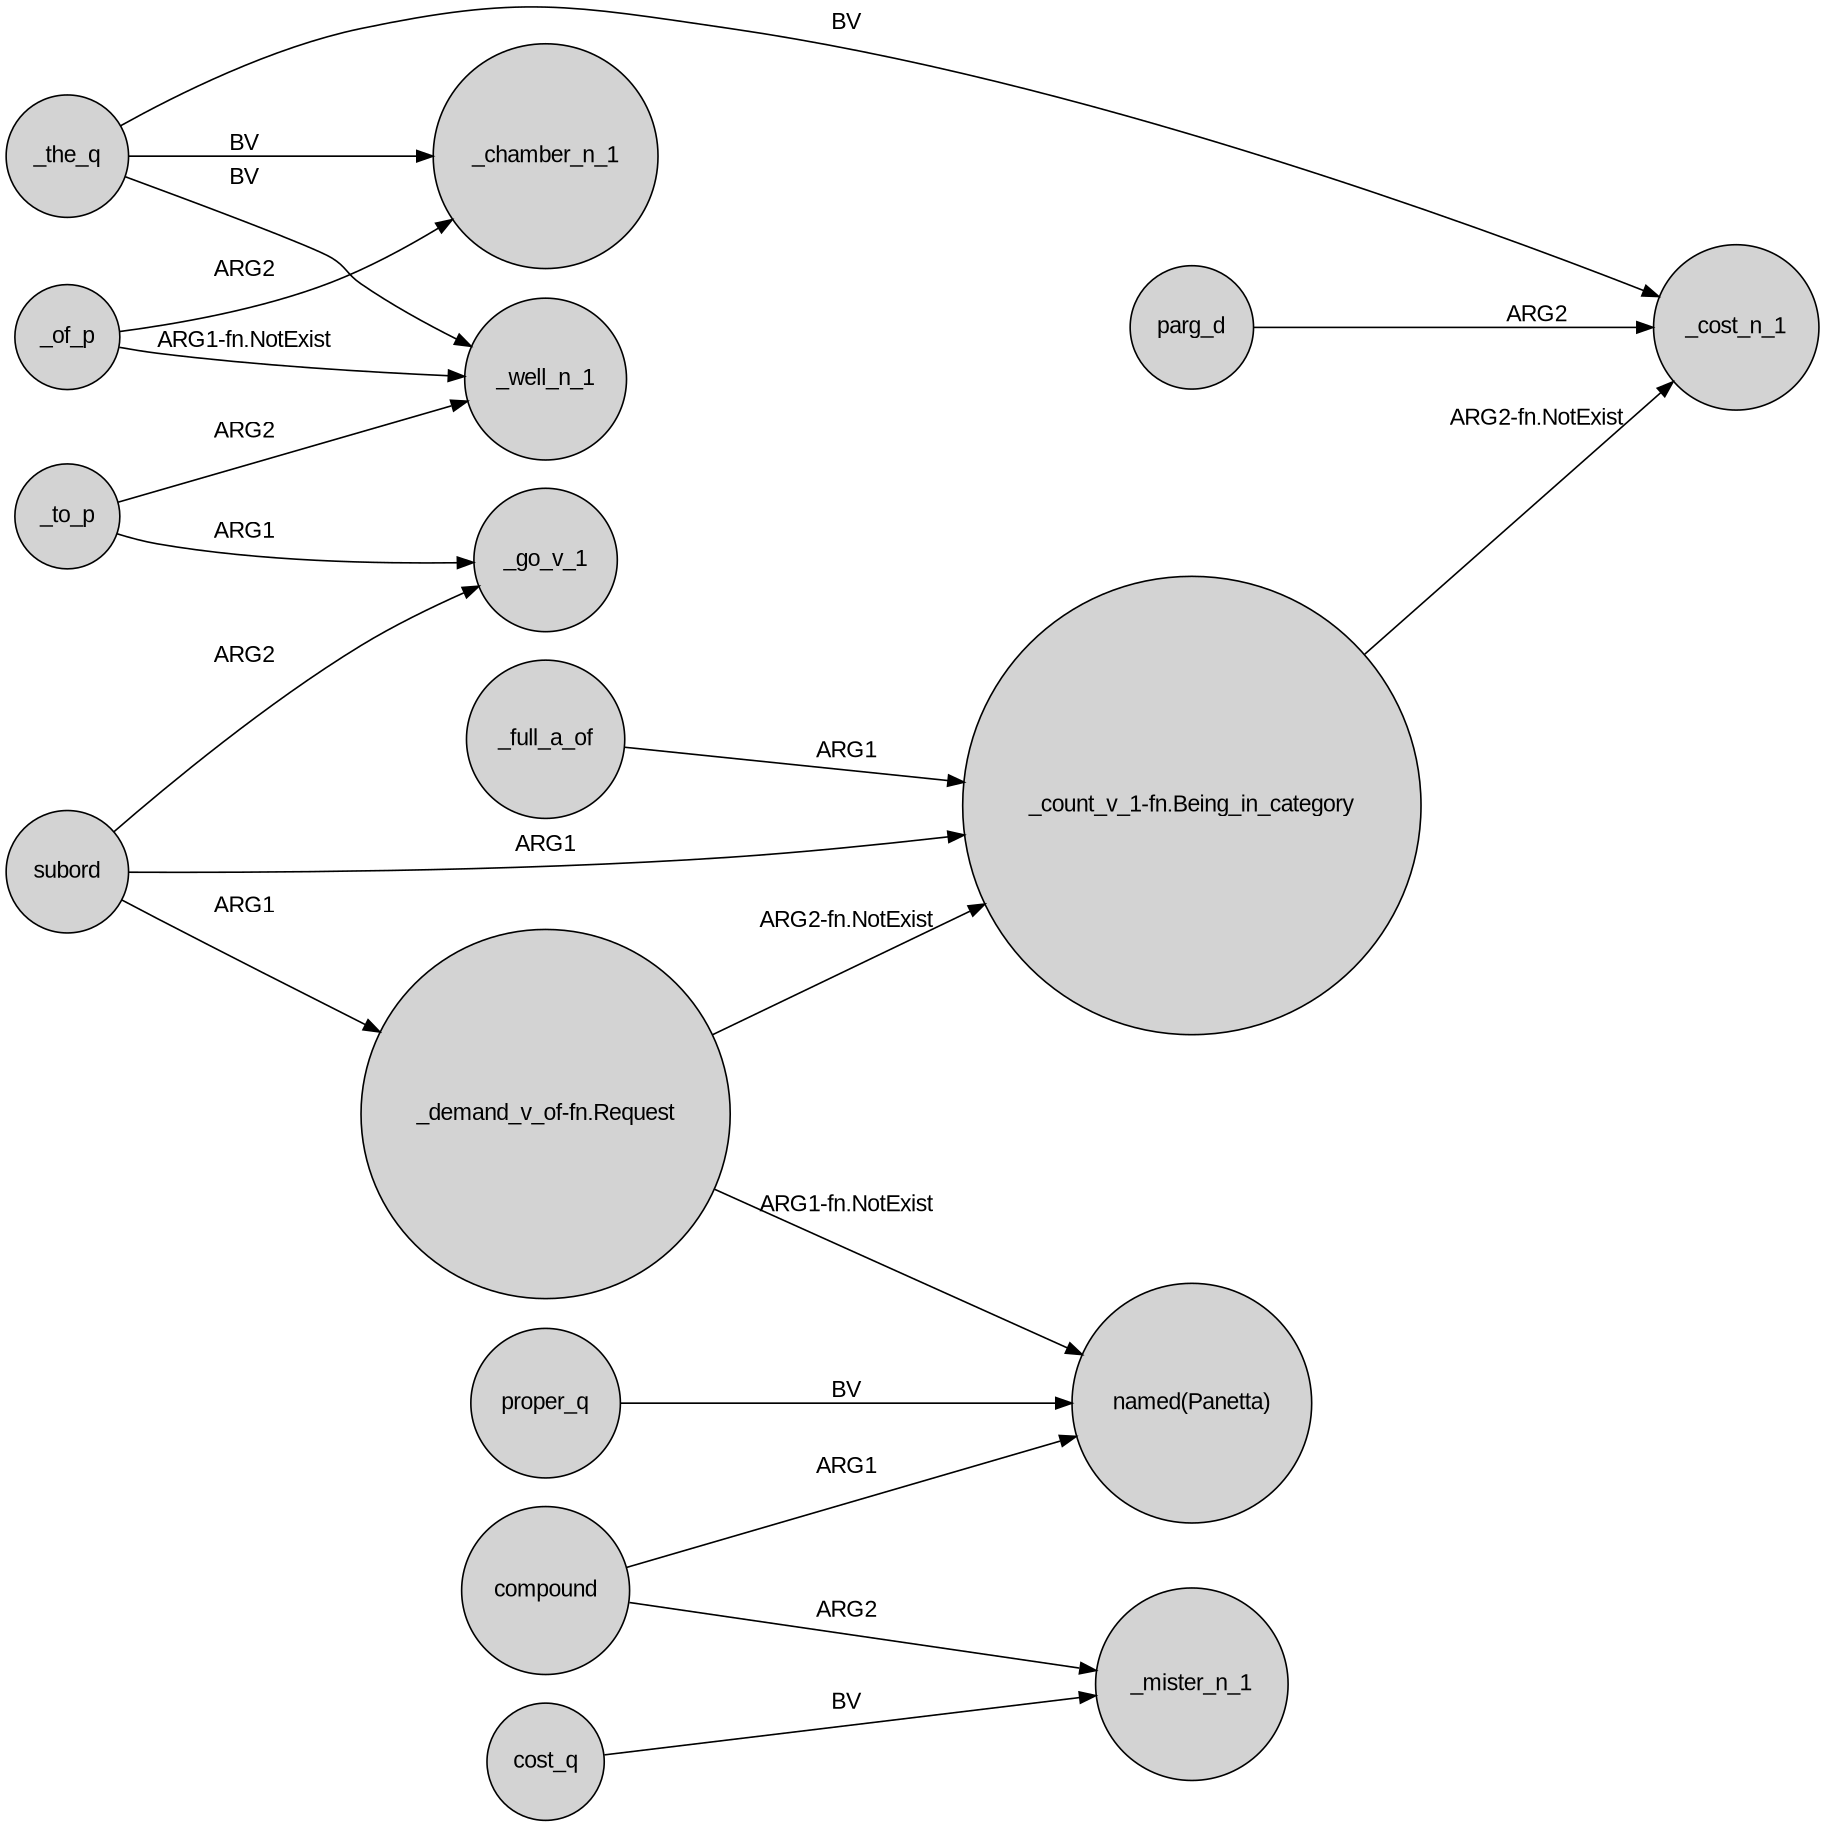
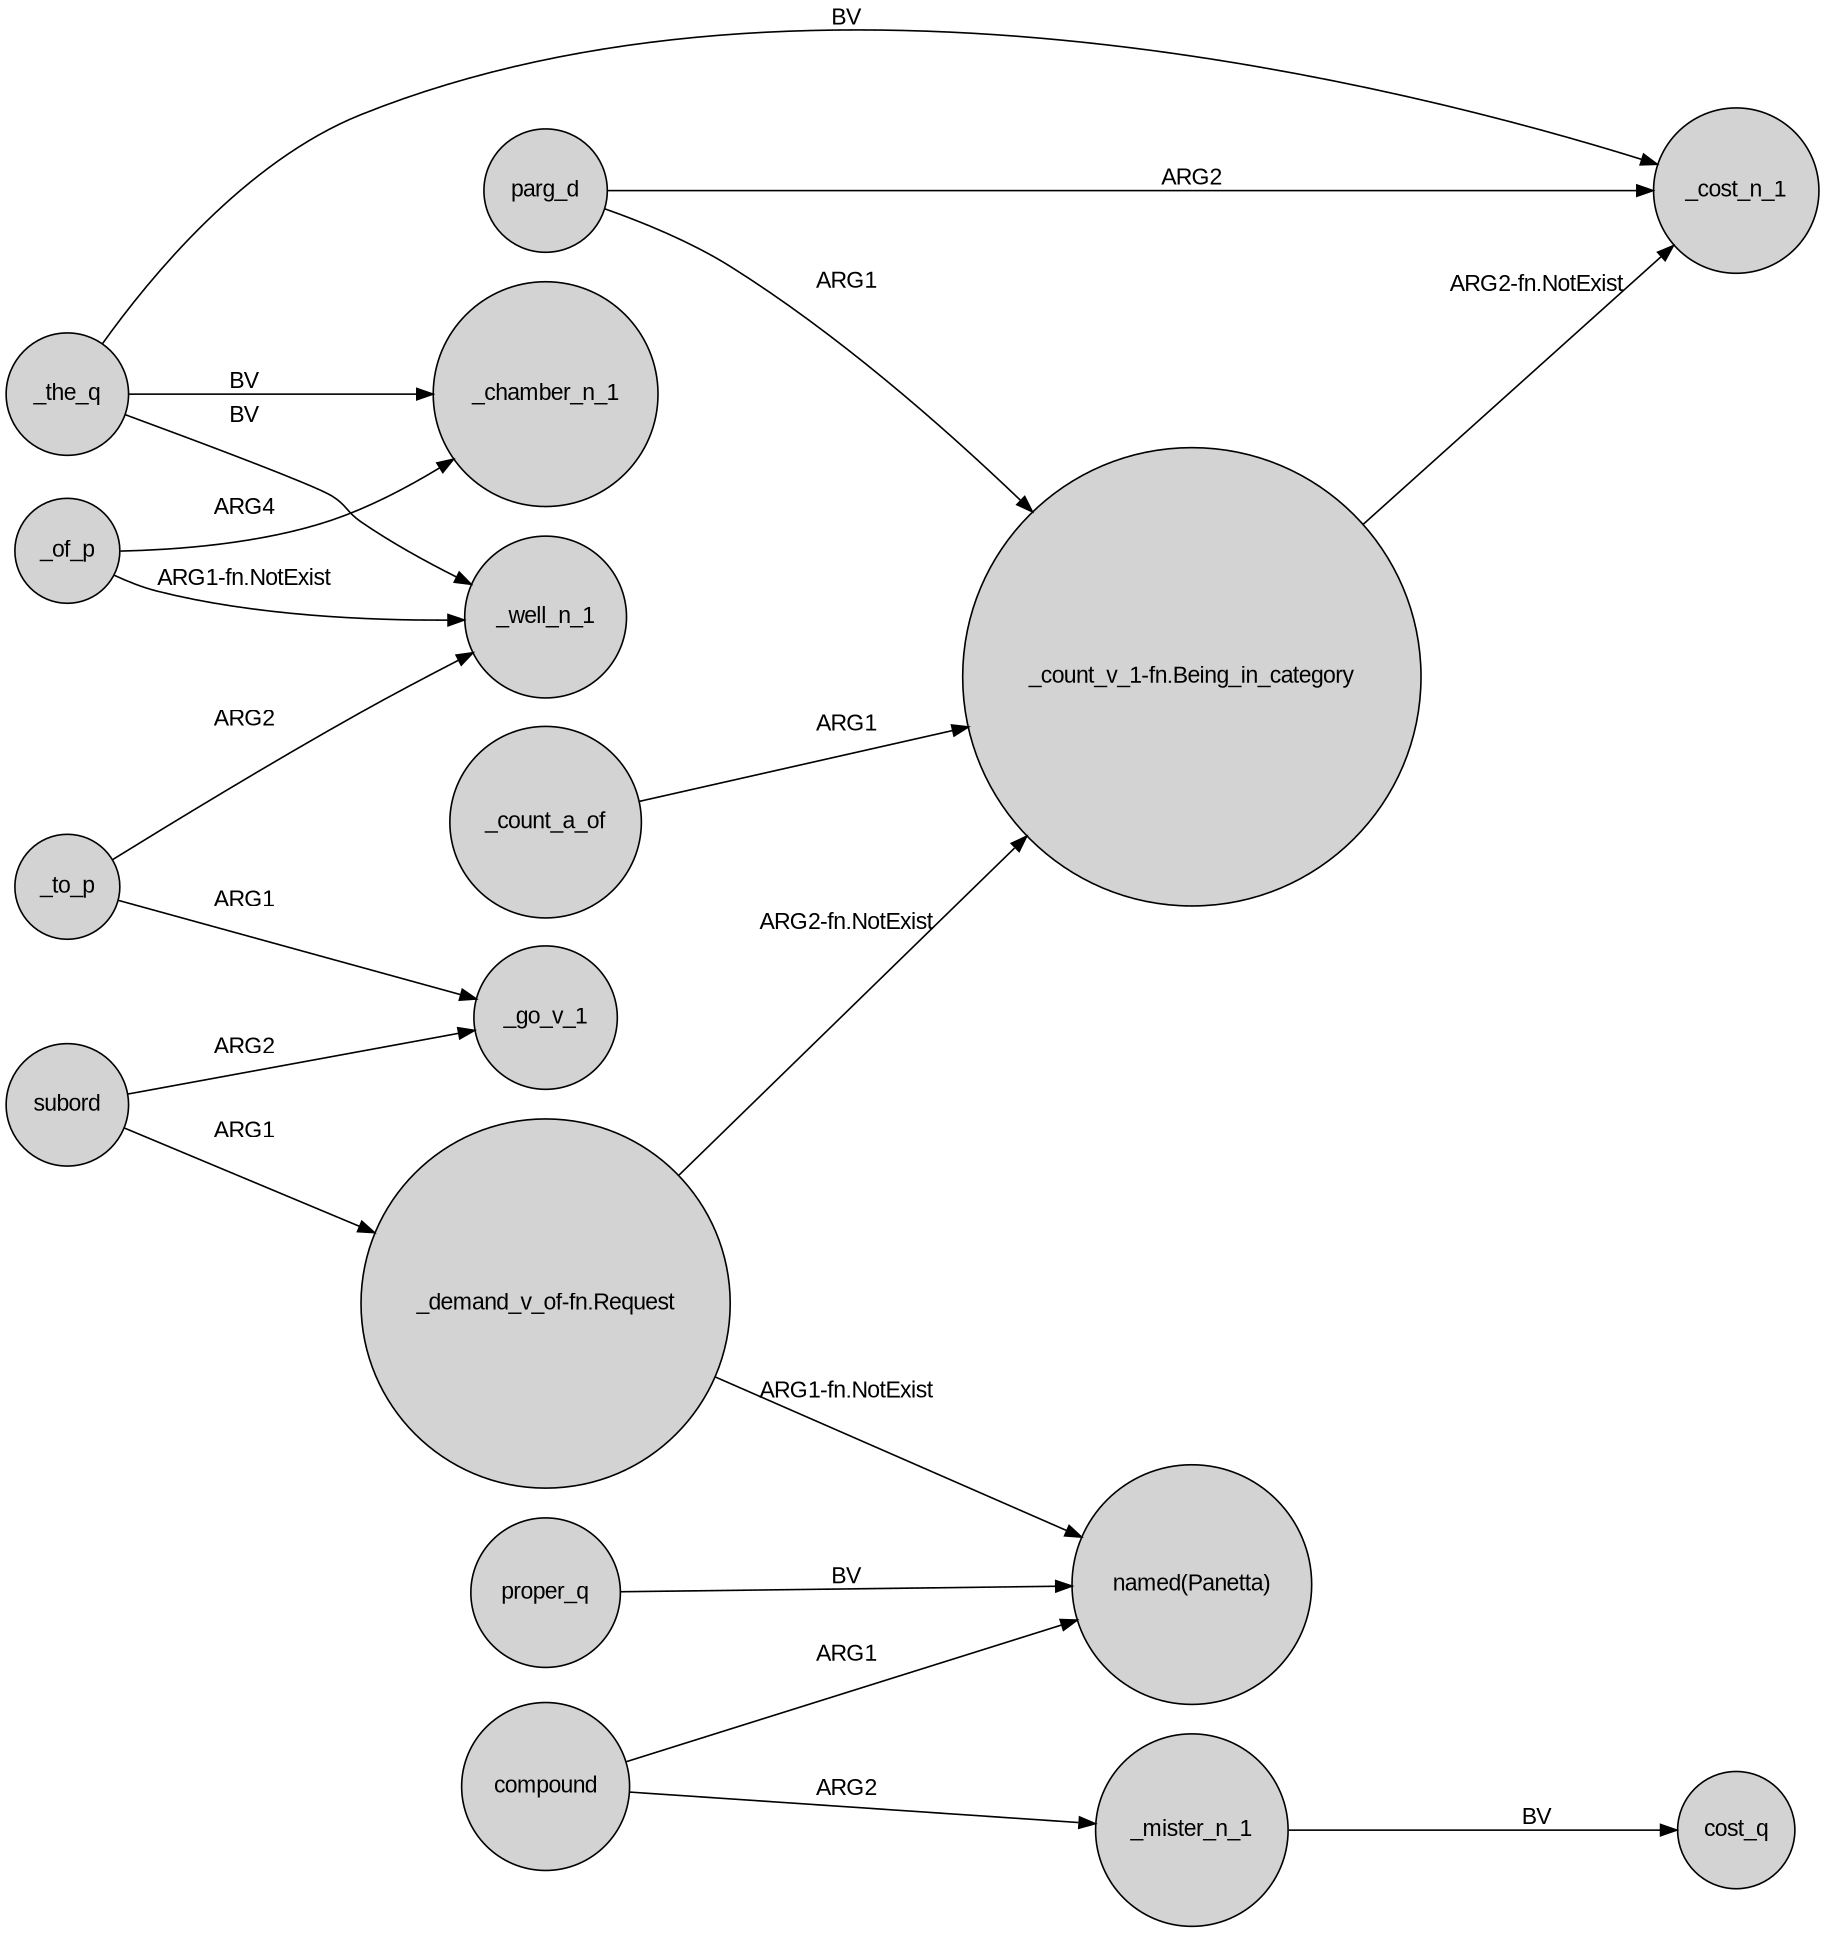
  digraph {
    fontname="Liberation Sans"
    rankdir=LR
    node [fontname="Liberation Sans" shape=circle style=filled]
    edge [fontname="Liberation Sans"]
    _of_p
    _chamber_n_1
    _well_n_1
    subord
    "_demand_v_of-fn.Request"
    _go_v_1
    "_count_v_1-fn.Being_in_category"
    "named(Panetta)"
    _cost_n_1
    compound
    _mister_n_1
    _to_p
    parg_d
    n14 [label=cost_q]
-   _full_a_of
+   _full_a_of [label=_count_a_of]
    _the_q
    proper_q
-   _of_p -> _chamber_n_1 [label=ARG2]
+   _of_p -> _chamber_n_1 [label=ARG4]
    _of_p -> _well_n_1 [label="ARG1-fn.NotExist"]
    subord -> "_demand_v_of-fn.Request" [label=ARG1]
    subord -> _go_v_1 [label=ARG2]
    "_demand_v_of-fn.Request" -> "_count_v_1-fn.Being_in_category" [label="ARG2-fn.NotExist"]
    "_demand_v_of-fn.Request" -> "named(Panetta)" [label="ARG1-fn.NotExist"]
    "_count_v_1-fn.Being_in_category" -> _cost_n_1 [label="ARG2-fn.NotExist"]
    compound -> "named(Panetta)" [label=ARG1]
    compound -> _mister_n_1 [label=ARG2]
    _to_p -> _well_n_1 [label=ARG2]
    _to_p -> _go_v_1 [label=ARG1]
-   subord -> "_count_v_1-fn.Being_in_category" [label=ARG1]
+   parg_d -> "_count_v_1-fn.Being_in_category" [label=ARG1]
    parg_d -> _cost_n_1 [label=ARG2]
-   n14 -> _mister_n_1 [label=BV]
+   _mister_n_1 -> n14 [label=BV]
    _full_a_of -> "_count_v_1-fn.Being_in_category" [label=ARG1]
    _the_q -> _chamber_n_1 [label=BV]
    _the_q -> _well_n_1 [label=BV]
    _the_q -> _cost_n_1 [label=BV]
    proper_q -> "named(Panetta)" [label=BV]
  }
